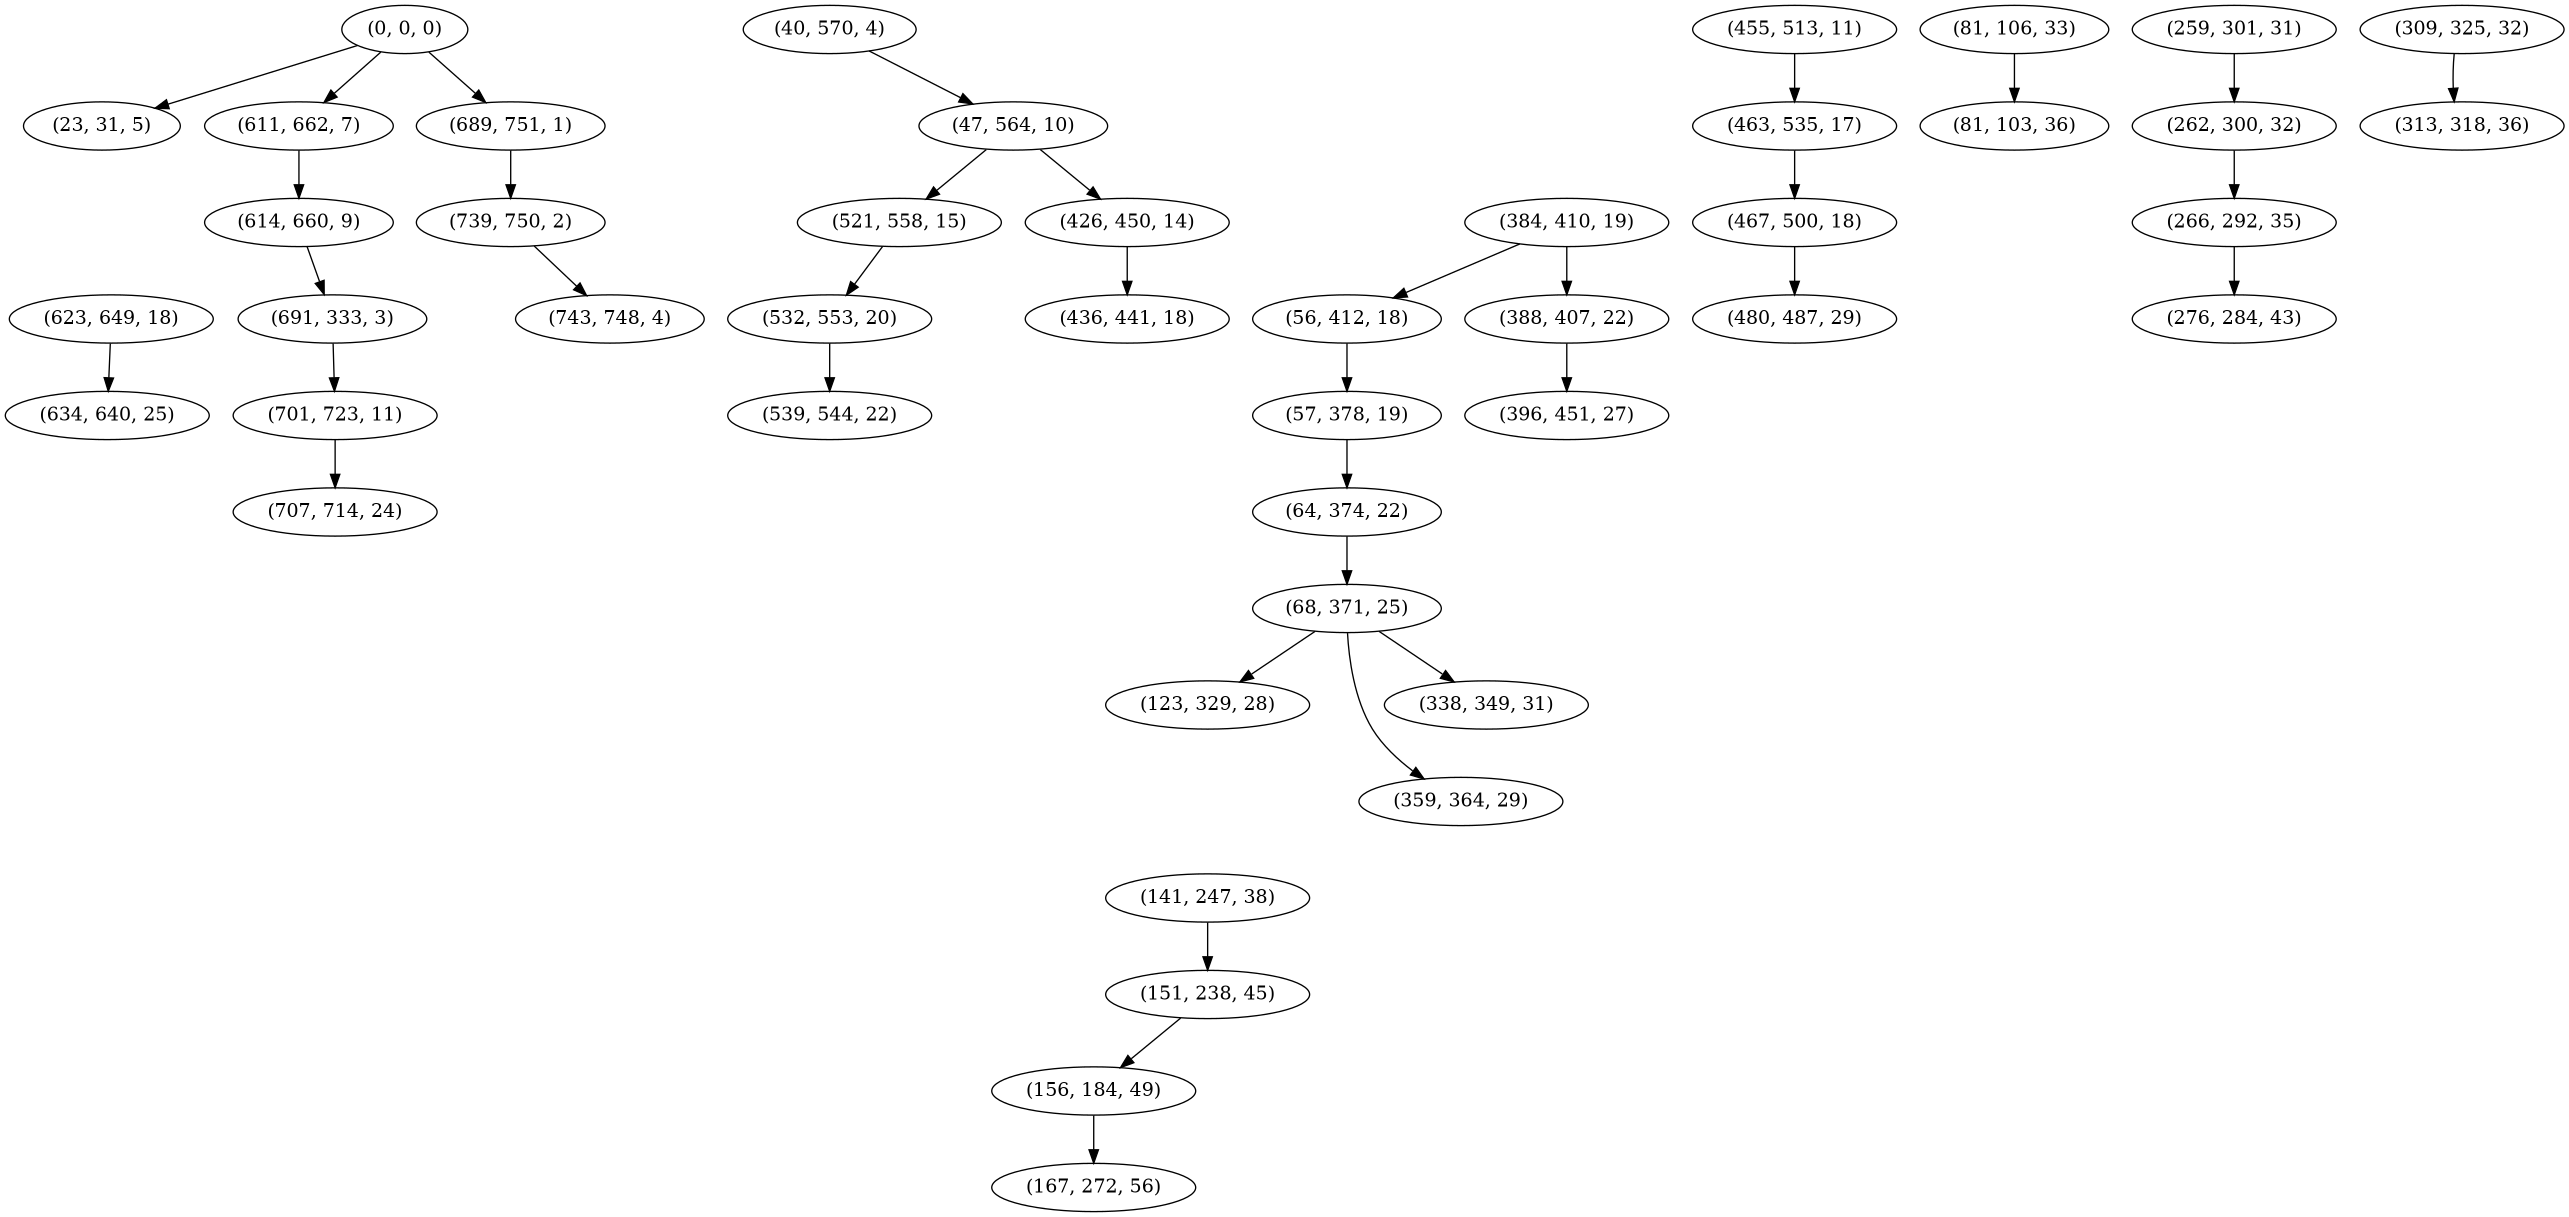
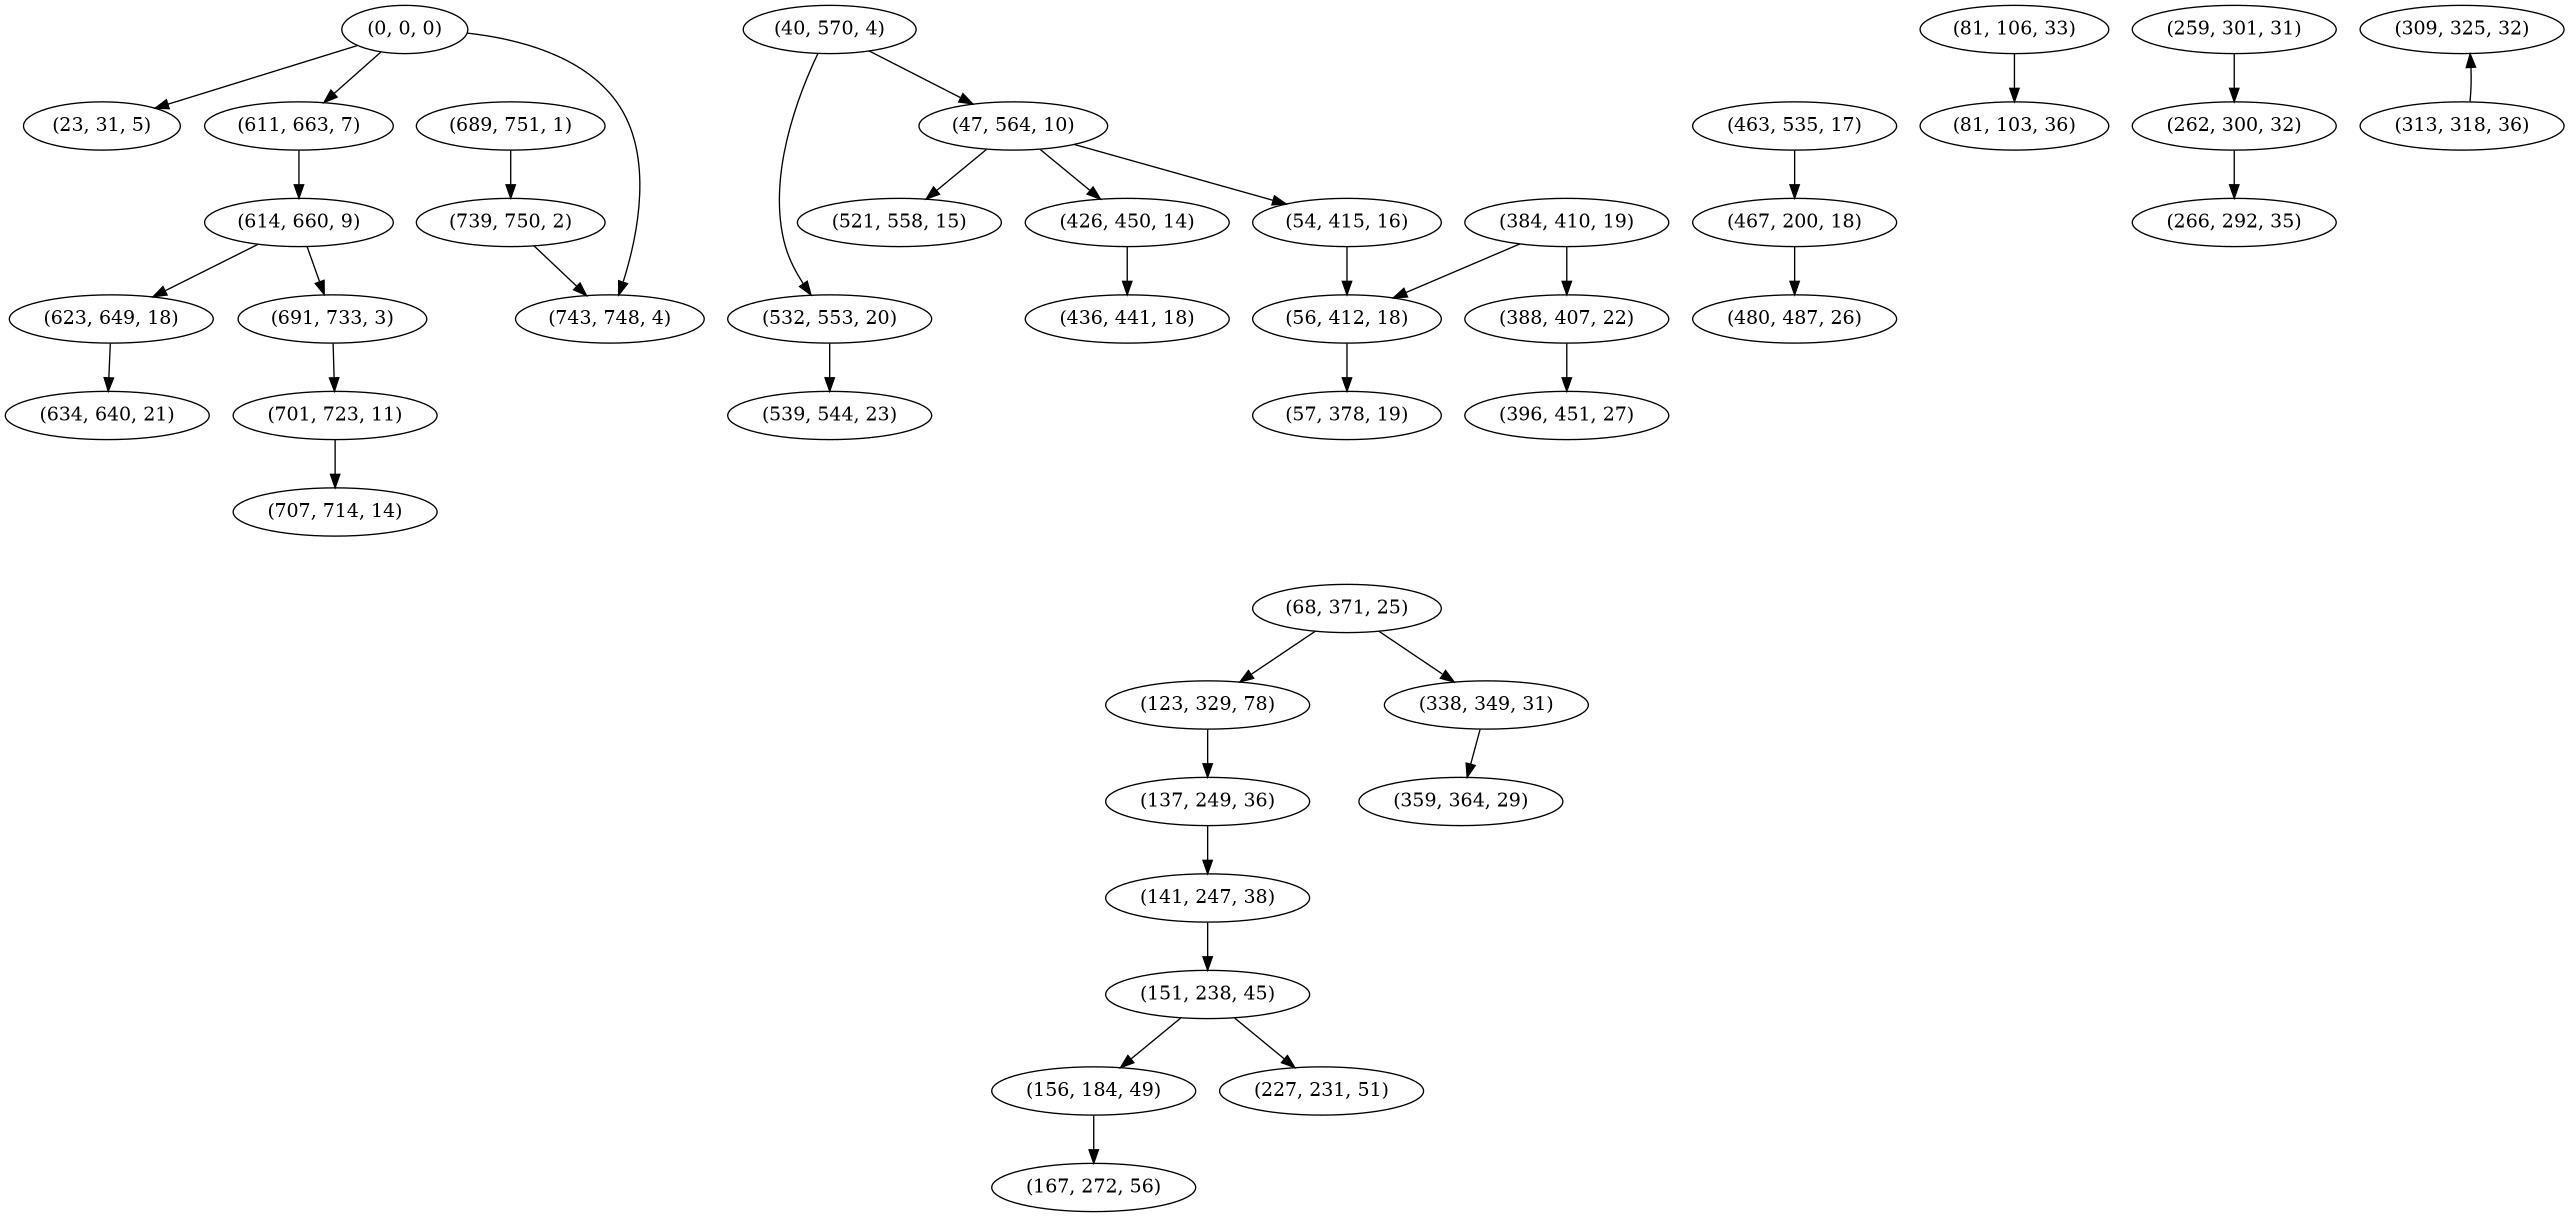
  digraph {
    "(0, 0, 0)"
    "(23, 31, 5)"
-   "(611, 662, 7)"
+   "(611, 662, 7)" [label="(611, 663, 7)"]
    "(689, 751, 1)"
    "(40, 570, 4)"
    "(47, 564, 10)"
    "(614, 660, 9)"
    "(739, 750, 2)"
+   "(54, 415, 16)"
    "(426, 450, 14)"
    "(521, 558, 15)"
    "(56, 412, 18)"
    "(436, 441, 18)"
    n14 [label="(463, 535, 17)"]
-   "(455, 513, 11)"
    "(532, 553, 20)"
    "(57, 378, 19)"
-   "(64, 374, 22)"
    "(384, 410, 19)"
    "(388, 407, 22)"
    "(68, 371, 25)"
-   "(123, 329, 28)"
+   "(123, 329, 28)" [label="(123, 329, 78)"]
    "(338, 349, 31)"
    "(359, 364, 29)"
+   "(137, 249, 36)"
    n26 [label="(81, 106, 33)"]
    n27 [label="(81, 103, 36)"]
    "(141, 247, 38)"
    "(259, 301, 31)"
    "(262, 300, 32)"
    "(309, 325, 32)"
    "(313, 318, 36)"
    "(151, 238, 45)"
    "(156, 184, 49)"
+   "(227, 231, 51)"
    n36 [label="(167, 272, 56)"]
    "(266, 292, 35)"
-   "(276, 284, 43)"
    n39 [label="(396, 451, 27)"]
-   "(467, 500, 18)"
-   "(480, 487, 26)" [label="(480, 487, 29)"]
-   "(539, 544, 22)"
+   "(467, 500, 18)" [label="(467, 200, 18)"]
+   "(480, 487, 26)"
+   "(539, 544, 22)" [label="(539, 544, 23)"]
    "(623, 649, 18)"
-   "(691, 733, 3)" [label="(691, 333, 3)"]
-   "(634, 640, 25)"
+   "(691, 733, 3)"
+   "(634, 640, 25)" [label="(634, 640, 21)"]
    "(701, 723, 11)"
    "(743, 748, 4)"
-   "(707, 714, 14)" [label="(707, 714, 24)"]
+   "(707, 714, 14)"
    "(0, 0, 0)" -> "(23, 31, 5)"
    "(0, 0, 0)" -> "(611, 662, 7)"
-   "(0, 0, 0)" -> "(689, 751, 1)"
+   "(0, 0, 0)" -> "(743, 748, 4)"
    "(611, 662, 7)" -> "(614, 660, 9)"
    "(689, 751, 1)" -> "(739, 750, 2)"
    "(40, 570, 4)" -> "(47, 564, 10)"
+   "(47, 564, 10)" -> "(54, 415, 16)"
    "(47, 564, 10)" -> "(426, 450, 14)"
    "(47, 564, 10)" -> "(521, 558, 15)"
+   "(614, 660, 9)" -> "(623, 649, 18)"
    "(614, 660, 9)" -> "(691, 733, 3)"
    "(739, 750, 2)" -> "(743, 748, 4)"
+   "(54, 415, 16)" -> "(56, 412, 18)"
    "(426, 450, 14)" -> "(436, 441, 18)"
-   "(521, 558, 15)" -> "(532, 553, 20)"
+   "(40, 570, 4)" -> "(532, 553, 20)"
    "(56, 412, 18)" -> "(57, 378, 19)"
    n14 -> "(467, 500, 18)"
-   "(455, 513, 11)" -> n14
    "(532, 553, 20)" -> "(539, 544, 22)"
-   "(57, 378, 19)" -> "(64, 374, 22)"
-   "(64, 374, 22)" -> "(68, 371, 25)"
    "(384, 410, 19)" -> "(56, 412, 18)"
    "(384, 410, 19)" -> "(388, 407, 22)"
    "(388, 407, 22)" -> n39
    "(68, 371, 25)" -> "(123, 329, 28)"
    "(68, 371, 25)" -> "(338, 349, 31)"
-   "(68, 371, 25)" -> "(359, 364, 29)"
+   "(338, 349, 31)" -> "(359, 364, 29)"
+   "(123, 329, 28)" -> "(137, 249, 36)"
+   "(137, 249, 36)" -> "(141, 247, 38)"
    n26 -> n27
    "(141, 247, 38)" -> "(151, 238, 45)"
    "(259, 301, 31)" -> "(262, 300, 32)"
    "(262, 300, 32)" -> "(266, 292, 35)"
-   "(309, 325, 32)" -> "(313, 318, 36)"
+   "(313, 318, 36)" -> "(309, 325, 32)"
    "(151, 238, 45)" -> "(156, 184, 49)"
+   "(151, 238, 45)" -> "(227, 231, 51)"
    "(156, 184, 49)" -> n36
-   "(266, 292, 35)" -> "(276, 284, 43)"
    "(467, 500, 18)" -> "(480, 487, 26)"
    "(623, 649, 18)" -> "(634, 640, 25)"
    "(691, 733, 3)" -> "(701, 723, 11)"
    "(701, 723, 11)" -> "(707, 714, 14)"
  }
